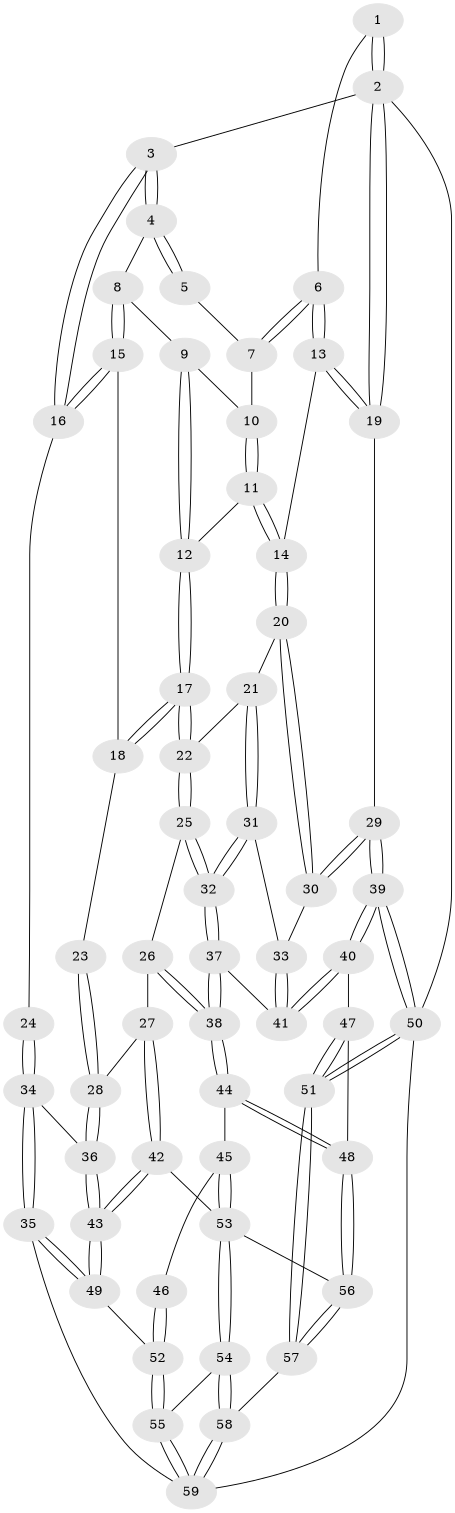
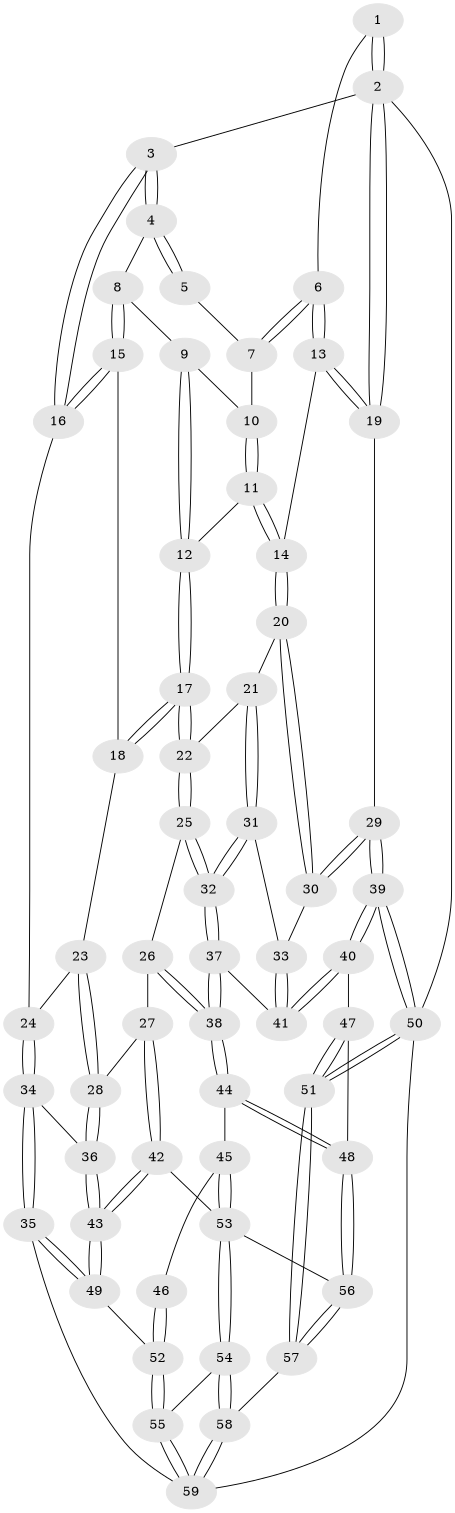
  graph {
    node [color=gray90 style=filled]
    1
    2
    6
    3
    19
    50
    7
    13
    4
    16
    29
    59
    51
    5
    8
    24
    35
    49
    9
    15
    10
    14
    11
    12
    18
    17
    20
    22
    21
    30
    23
    34
    25
    28
    39
    31
    33
    32
    26
    36
    27
    38
    37
    42
    44
    43
    53
    40
    41
    52
    45
    48
    47
    46
    56
    54
    55
    57
    58
    1 -- 2
    1 -- 2
    1 -- 6
    2 -- 3
    2 -- 19
    2 -- 19
    2 -- 50
    6 -- 7
    6 -- 7
    6 -- 13
    6 -- 13
    3 -- 4
    3 -- 4
    3 -- 16
    3 -- 16
    19 -- 29
    50 -- 59
    50 -- 51
    50 -- 51
    7 -- 10
    13 -- 19
    13 -- 19
    13 -- 14
    4 -- 5
    4 -- 5
    4 -- 8
    16 -- 24
    29 -- 30
    29 -- 30
    29 -- 39
    29 -- 39
    51 -- 57
    51 -- 57
    5 -- 7
    8 -- 9
    8 -- 15
    8 -- 15
    24 -- 34
    24 -- 34
    35 -- 59
    35 -- 49
    35 -- 49
    49 -- 52
    9 -- 10
    9 -- 12
    9 -- 12
    15 -- 16
    15 -- 16
    15 -- 18
    10 -- 11
    10 -- 11
    14 -- 20
    14 -- 20
    11 -- 14
    11 -- 14
    11 -- 12
    12 -- 17
    12 -- 17
    18 -- 23
    17 -- 18
    17 -- 18
    17 -- 22
    17 -- 22
    20 -- 21
    20 -- 30
    20 -- 30
    22 -- 25
    22 -- 25
    21 -- 22
    21 -- 31
    21 -- 31
    30 -- 33
+   23 -- 24
    23 -- 28
    23 -- 28
    34 -- 35
    34 -- 35
    34 -- 36
    25 -- 32
    25 -- 32
    25 -- 26
    28 -- 36
    28 -- 36
    39 -- 50
    39 -- 50
    39 -- 40
    39 -- 40
    31 -- 33
    31 -- 32
    31 -- 32
    33 -- 41
    33 -- 41
    32 -- 37
    32 -- 37
    26 -- 27
    26 -- 38
    26 -- 38
    36 -- 43
    36 -- 43
    27 -- 28
    27 -- 42
    27 -- 42
    38 -- 44
    38 -- 44
    37 -- 38
    37 -- 38
    37 -- 41
    42 -- 43
    42 -- 43
    42 -- 53
    44 -- 45
    44 -- 48
    44 -- 48
    43 -- 49
    43 -- 49
    53 -- 56
    53 -- 54
    53 -- 54
    40 -- 41
    40 -- 41
    40 -- 47
    52 -- 55
    52 -- 55
    45 -- 53
    45 -- 53
    45 -- 46
    48 -- 56
    48 -- 56
    47 -- 51
    47 -- 51
    47 -- 48
    46 -- 52
    46 -- 52
    56 -- 57
    56 -- 57
    54 -- 55
    54 -- 58
    54 -- 58
    55 -- 59
    55 -- 59
    57 -- 58
    58 -- 59
    58 -- 59
  }
